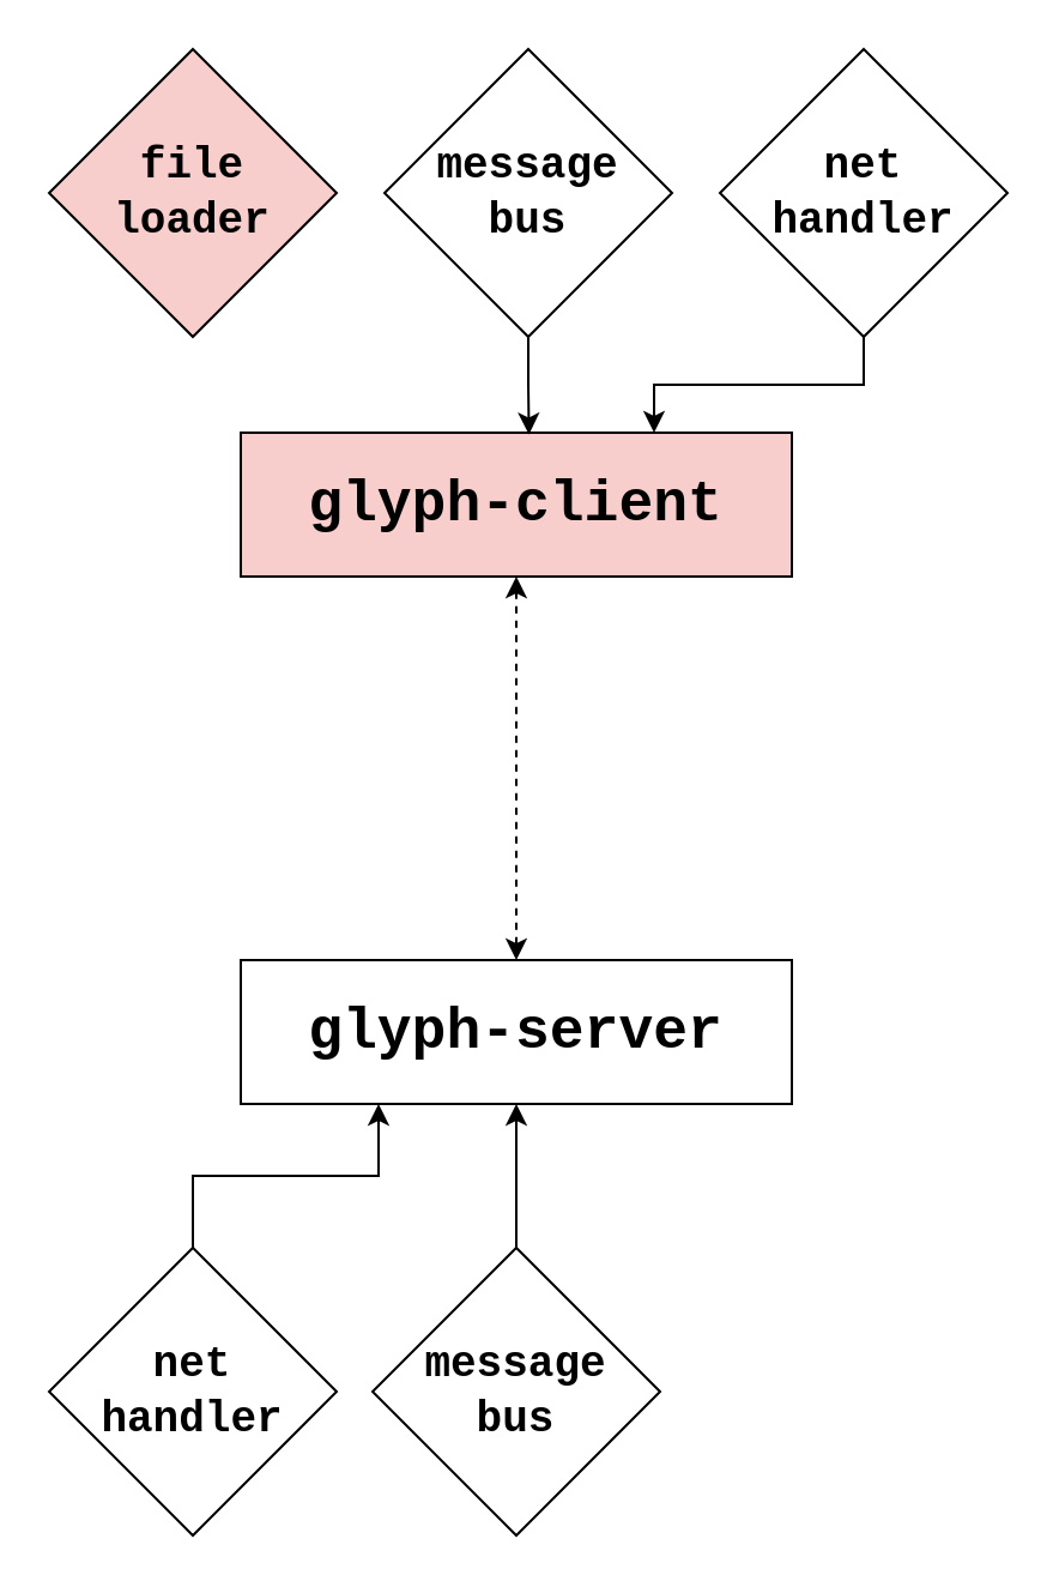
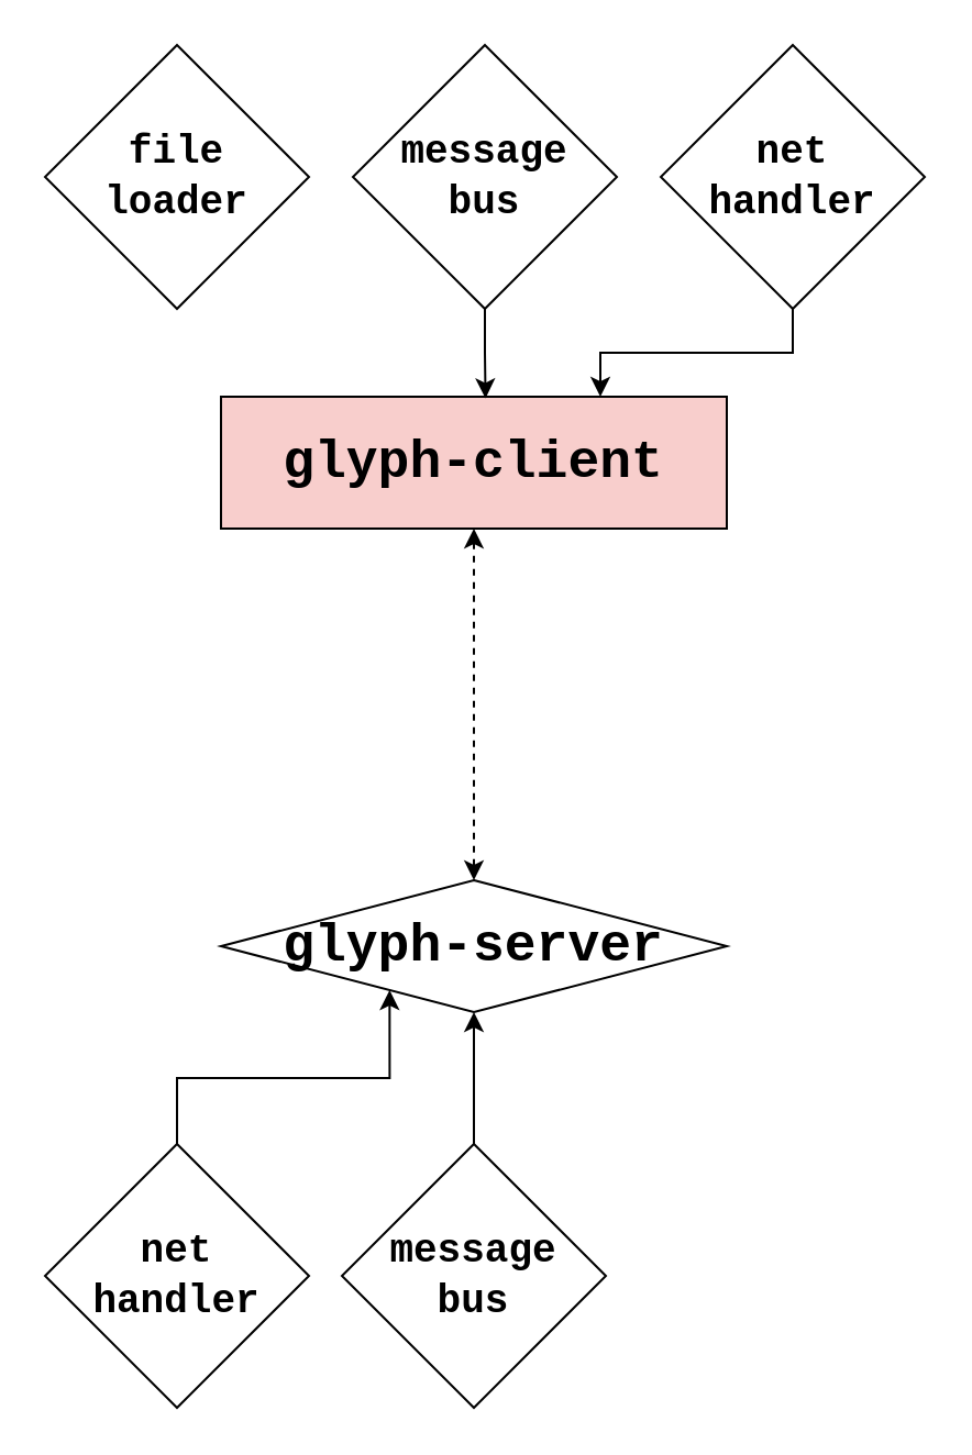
  <mxCell id="0" />
  <mxCell id="1" parent="0" />
  <mxCell id="2" style="edgeStyle=orthogonalEdgeStyle;rounded=0;orthogonalLoop=1;jettySize=auto;html=1;exitX=0.5;exitY=1;exitDx=0;exitDy=0;entryX=0.5;entryY=0;entryDx=0;entryDy=0;startArrow=classic;startFill=1;dashed=1;" edge="1" parent="1" source="3" target="4"><mxGeometry relative="1" as="geometry" /></mxCell>
  <mxCell id="3" value="&lt;h1&gt;&lt;font face=&quot;Courier New&quot;&gt;&lt;b&gt;glyph-client&lt;/b&gt;&lt;/font&gt;&lt;/h1&gt;" style="rounded=0;whiteSpace=wrap;html=1;fillColor=#f8cecc;" vertex="1" parent="1"><mxGeometry x="100" y="180" width="230" height="60" as="geometry" /></mxCell>
- <mxCell id="4" value="&lt;h1&gt;&lt;font face=&quot;Courier New&quot;&gt;&lt;b&gt;glyph-server&lt;/b&gt;&lt;/font&gt;&lt;/h1&gt;" style="rounded=0;whiteSpace=wrap;html=1;" vertex="1" parent="1"><mxGeometry x="100" y="400" width="230" height="60" as="geometry" /></mxCell>
- <mxCell id="5" value="&lt;h2&gt;&lt;font face=&quot;Courier New&quot;&gt;file loader&lt;br&gt;&lt;/font&gt;&lt;/h2&gt;" style="rhombus;whiteSpace=wrap;html=1;fillColor=#f8cecc;" vertex="1" parent="1"><mxGeometry x="20" y="20" width="120" height="120" as="geometry" /></mxCell>
+ <mxCell id="4" value="&lt;h1&gt;&lt;font face=&quot;Courier New&quot;&gt;&lt;b&gt;glyph-server&lt;/b&gt;&lt;/font&gt;&lt;/h1&gt;" style="rhombus;whiteSpace=wrap;html=1;" vertex="1" parent="1"><mxGeometry x="100" y="400" width="230" height="60" as="geometry" /></mxCell>
+ <mxCell id="5" value="&lt;h2&gt;&lt;font face=&quot;Courier New&quot;&gt;file loader&lt;br&gt;&lt;/font&gt;&lt;/h2&gt;" style="rhombus;whiteSpace=wrap;html=1;" vertex="1" parent="1"><mxGeometry x="20" y="20" width="120" height="120" as="geometry" /></mxCell>
  <mxCell id="6" style="edgeStyle=orthogonalEdgeStyle;rounded=0;orthogonalLoop=1;jettySize=auto;html=1;exitX=0.5;exitY=1;exitDx=0;exitDy=0;entryX=0.75;entryY=0;entryDx=0;entryDy=0;" edge="1" parent="1" source="7" target="3"><mxGeometry relative="1" as="geometry" /></mxCell>
  <mxCell id="7" value="&lt;h2&gt;&lt;font face=&quot;Courier New&quot;&gt;net handler&lt;br&gt;&lt;/font&gt;&lt;/h2&gt;" style="rhombus;whiteSpace=wrap;html=1;" vertex="1" parent="1"><mxGeometry x="300" y="20" width="120" height="120" as="geometry" /></mxCell>
  <mxCell id="8" value="&lt;h2&gt;&lt;font face=&quot;Courier New&quot;&gt;message bus&lt;br&gt;&lt;/font&gt;&lt;/h2&gt;" style="rhombus;whiteSpace=wrap;html=1;" vertex="1" parent="1"><mxGeometry x="160" y="20" width="120" height="120" as="geometry" /></mxCell>
  <mxCell id="9" style="edgeStyle=orthogonalEdgeStyle;rounded=0;orthogonalLoop=1;jettySize=auto;html=1;exitX=0.5;exitY=1;exitDx=0;exitDy=0;entryX=0.523;entryY=0.012;entryDx=0;entryDy=0;entryPerimeter=0;" edge="1" parent="1" source="8" target="3"><mxGeometry relative="1" as="geometry" /></mxCell>
  <mxCell id="10" style="edgeStyle=orthogonalEdgeStyle;rounded=0;orthogonalLoop=1;jettySize=auto;html=1;exitX=0.5;exitY=0;exitDx=0;exitDy=0;entryX=0.25;entryY=1;entryDx=0;entryDy=0;" edge="1" parent="1" source="11" target="4"><mxGeometry relative="1" as="geometry" /></mxCell>
  <mxCell id="11" value="&lt;h2&gt;&lt;font face=&quot;Courier New&quot;&gt;net handler&lt;br&gt;&lt;/font&gt;&lt;/h2&gt;" style="rhombus;whiteSpace=wrap;html=1;" vertex="1" parent="1"><mxGeometry x="20" y="520" width="120" height="120" as="geometry" /></mxCell>
  <mxCell id="12" style="edgeStyle=orthogonalEdgeStyle;rounded=0;orthogonalLoop=1;jettySize=auto;html=1;exitX=0.5;exitY=0;exitDx=0;exitDy=0;entryX=0.5;entryY=1;entryDx=0;entryDy=0;" edge="1" parent="1" source="13" target="4"><mxGeometry relative="1" as="geometry" /></mxCell>
  <mxCell id="13" value="&lt;h2&gt;&lt;font face=&quot;Courier New&quot;&gt;message bus&lt;br&gt;&lt;/font&gt;&lt;/h2&gt;" style="rhombus;whiteSpace=wrap;html=1;" vertex="1" parent="1"><mxGeometry x="155" y="520" width="120" height="120" as="geometry" /></mxCell>
